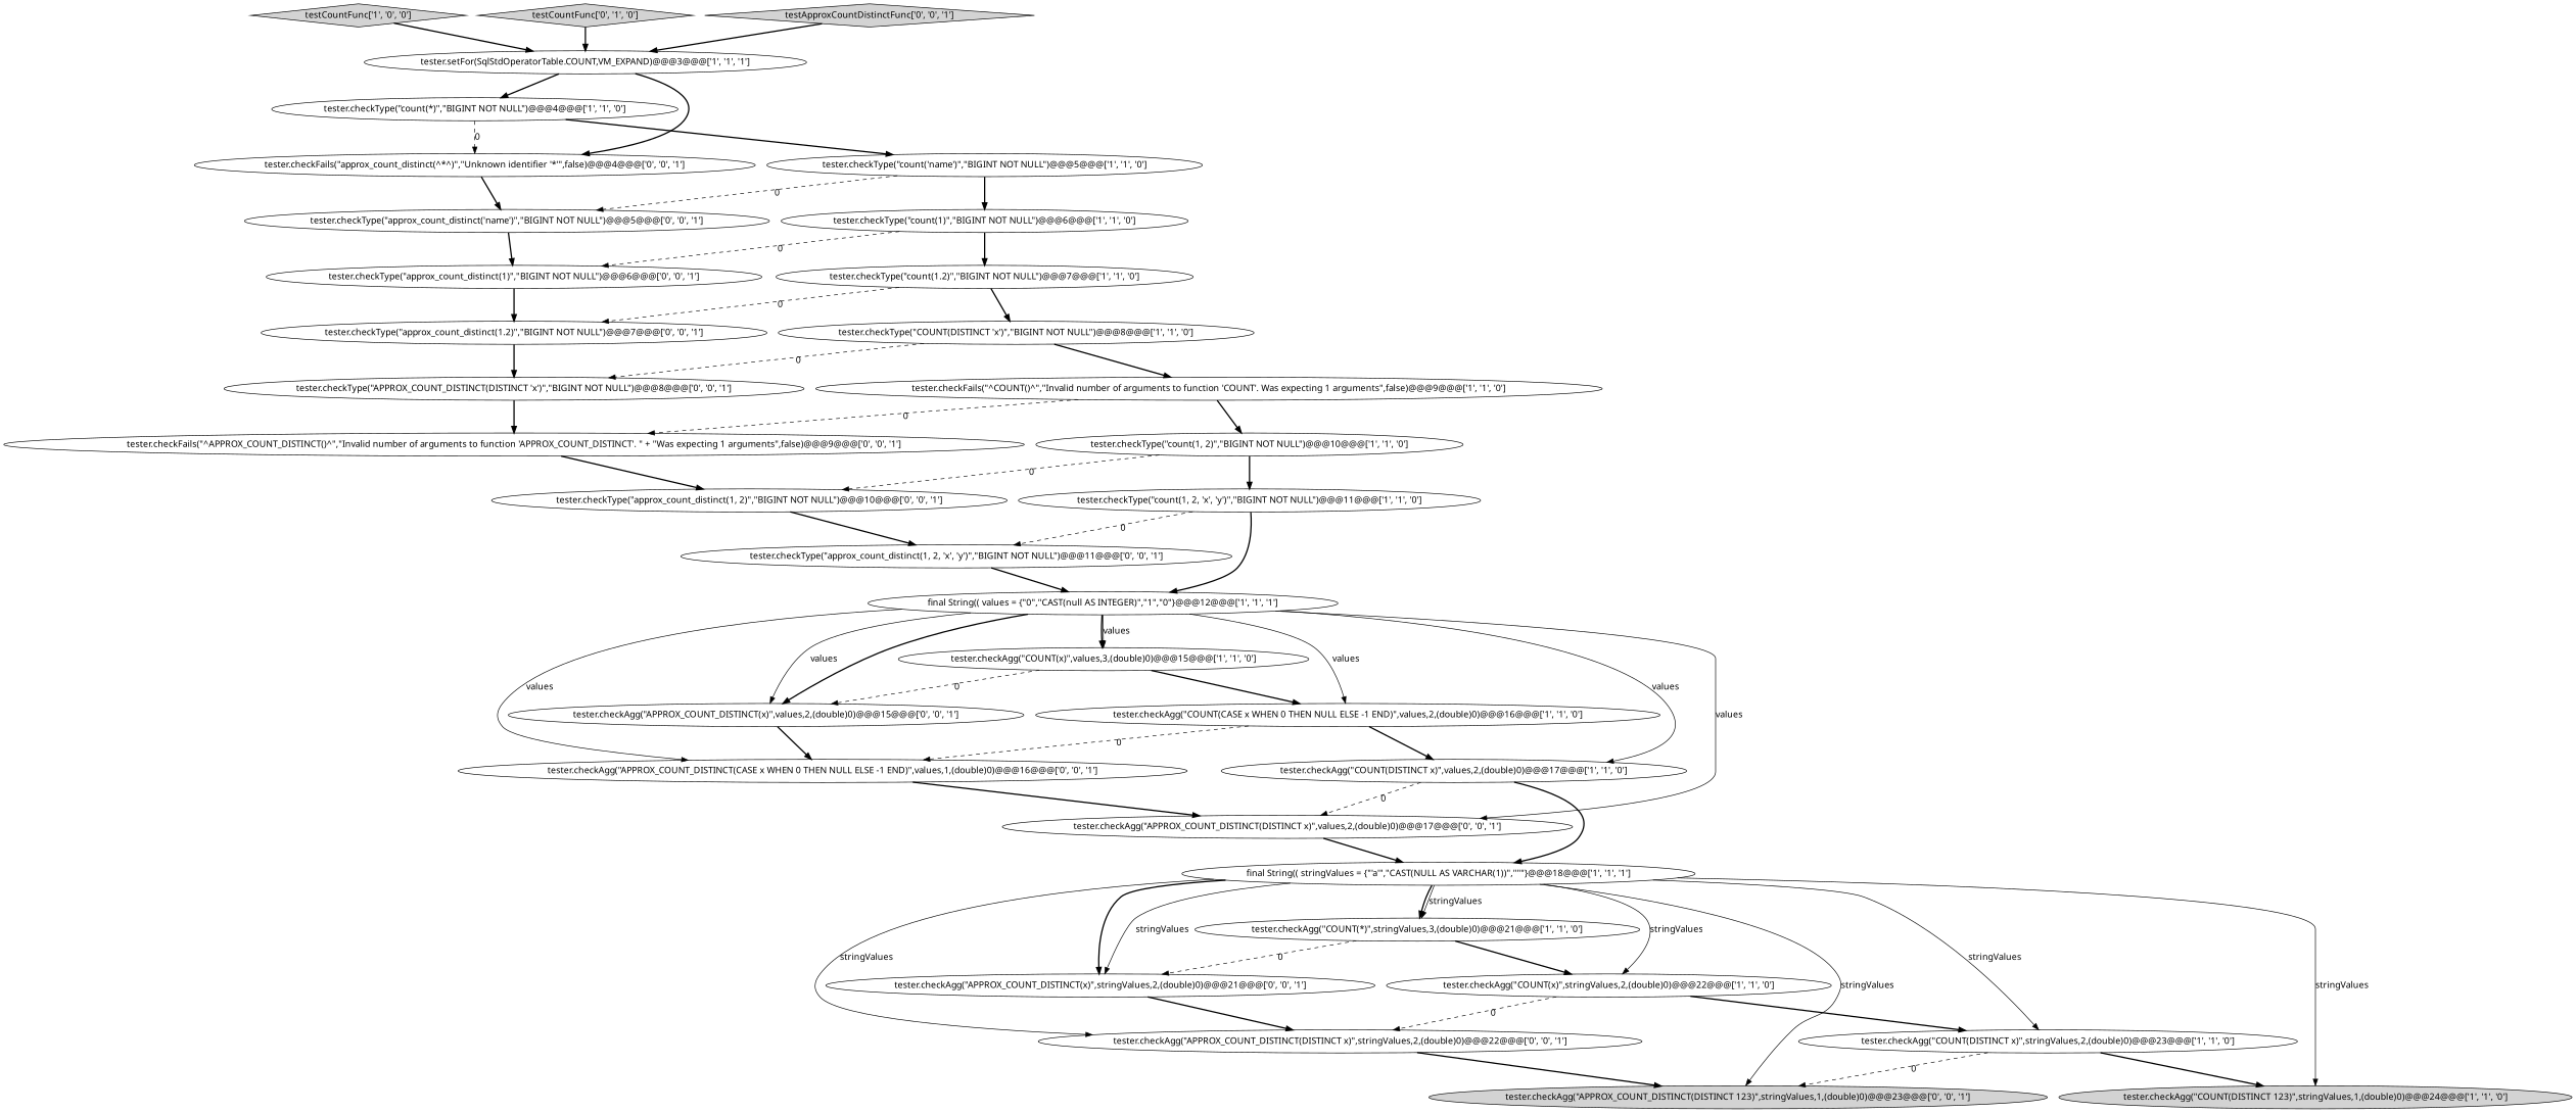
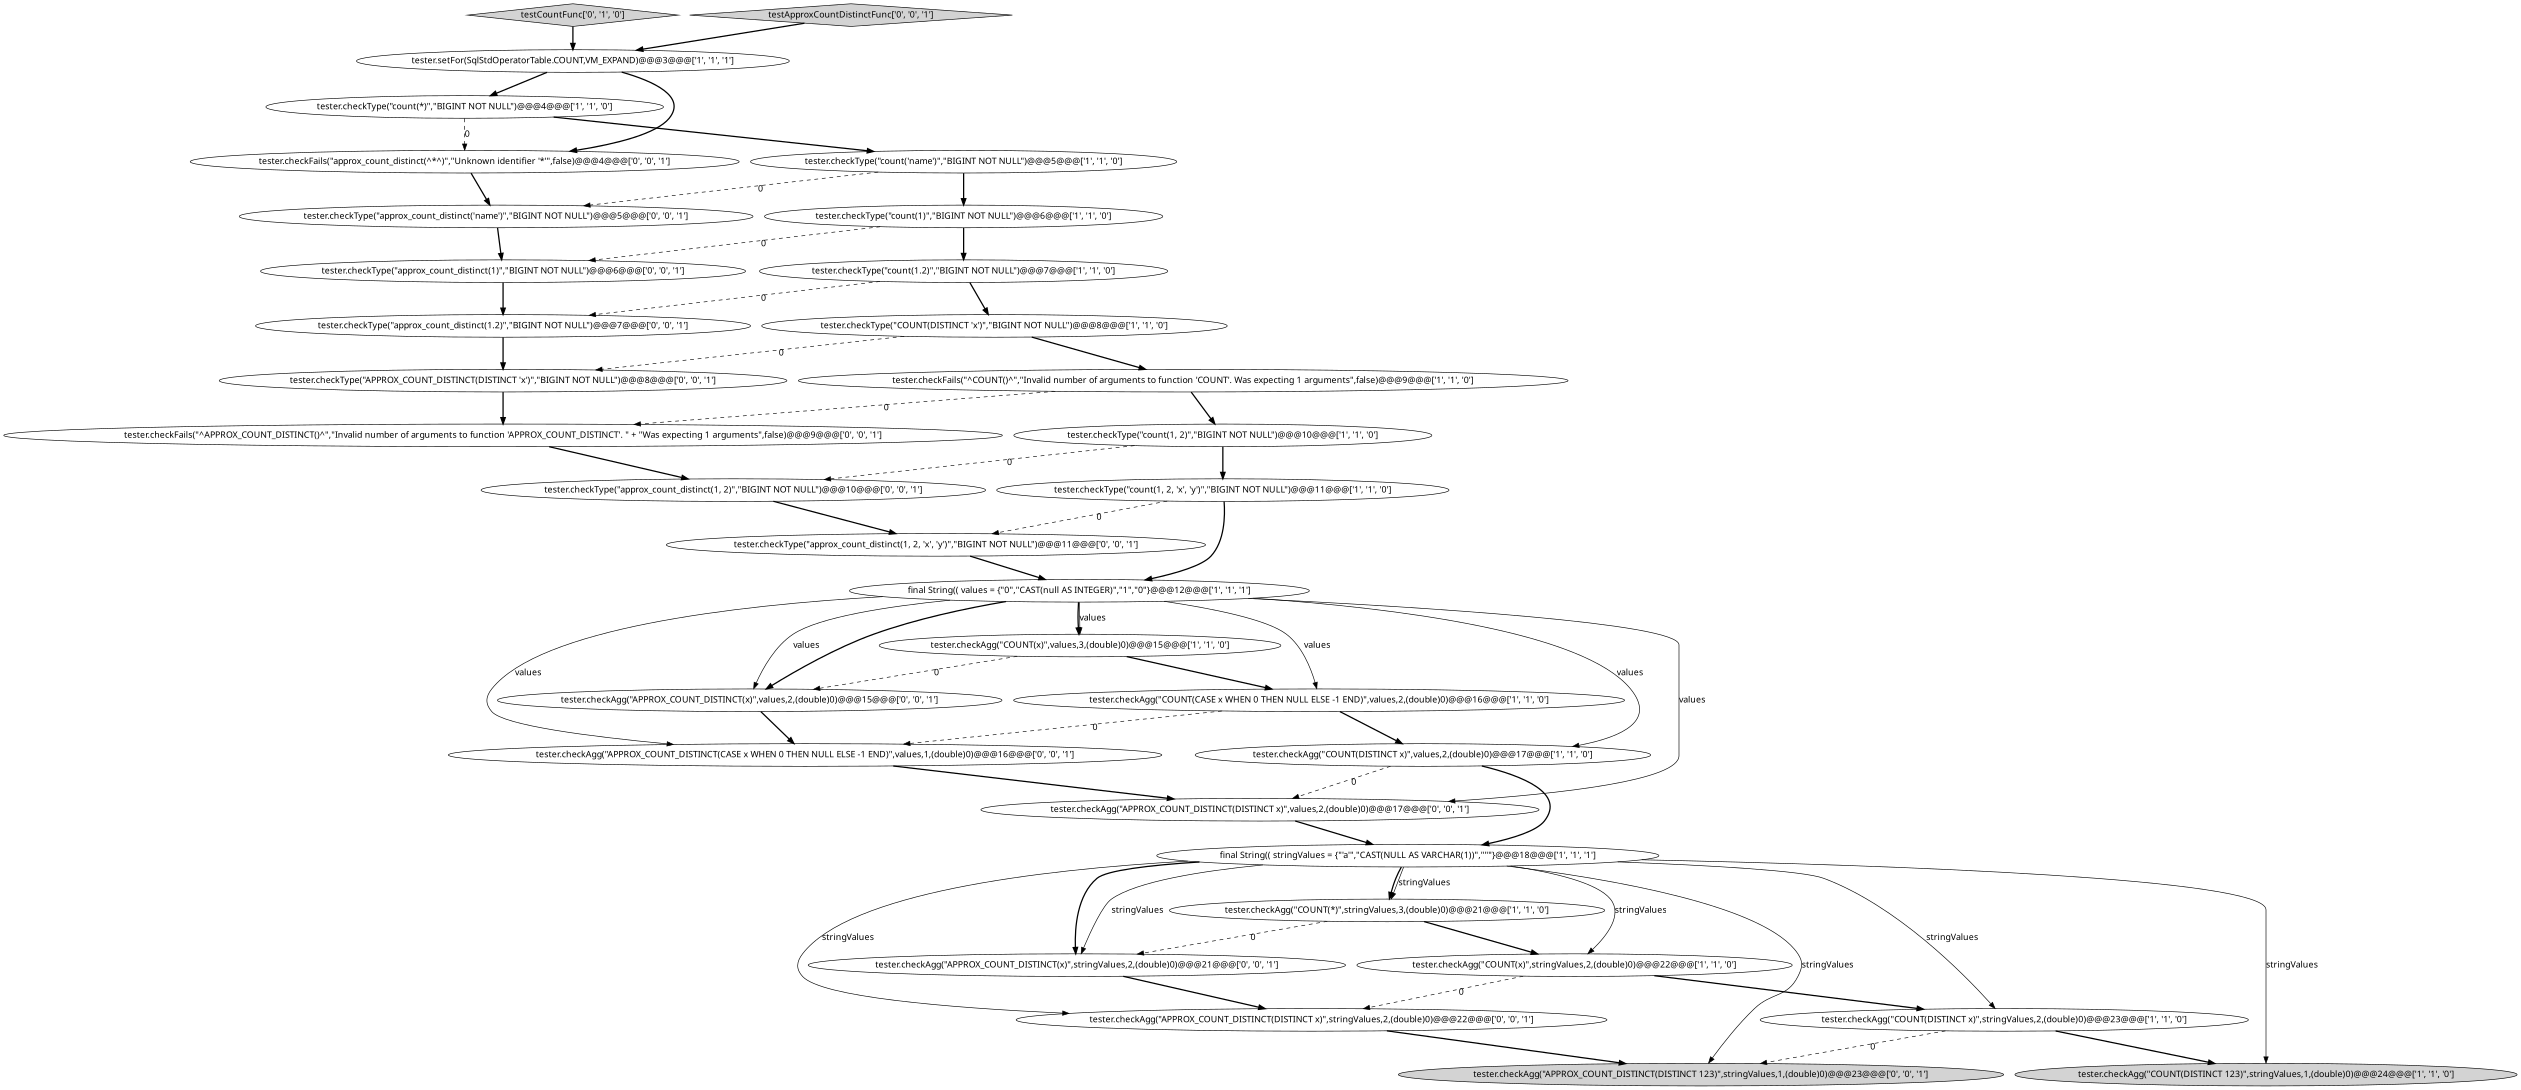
  digraph {
    fontname="Noto Sans"
    node [fillcolor=white shape=ellipse style=filled fontname="Noto Sans"]
    edge [style=bold fontname="Noto Sans"]
    n1 [label="tester.checkType(\"count(*)\",\"BIGINT NOT NULL\")@@@4@@@['1', '1', '0']"]
    n2 [label="tester.checkFails(\"approx_count_distinct(^*^)\",\"Unknown identifier '\*'\",false)@@@4@@@['0', '0', '1']"]
    n3 [label="tester.checkType(\"count('name')\",\"BIGINT NOT NULL\")@@@5@@@['1', '1', '0']"]
    n4 [label="final String(( values = {\"0\",\"CAST(null AS INTEGER)\",\"1\",\"0\"}@@@12@@@['1', '1', '1']"]
    n5 [label="tester.checkAgg(\"APPROX_COUNT_DISTINCT(x)\",values,2,(double)0)@@@15@@@['0', '0', '1']"]
    n6 [label="tester.checkAgg(\"COUNT(CASE x WHEN 0 THEN NULL ELSE -1 END)\",values,2,(double)0)@@@16@@@['1', '1', '0']"]
    n7 [label="tester.checkAgg(\"COUNT(x)\",values,3,(double)0)@@@15@@@['1', '1', '0']"]
    n8 [label="tester.checkAgg(\"APPROX_COUNT_DISTINCT(DISTINCT x)\",values,2,(double)0)@@@17@@@['0', '0', '1']"]
    n9 [label="tester.checkAgg(\"APPROX_COUNT_DISTINCT(CASE x WHEN 0 THEN NULL ELSE -1 END)\",values,1,(double)0)@@@16@@@['0', '0', '1']"]
    n10 [label="tester.checkAgg(\"COUNT(DISTINCT x)\",values,2,(double)0)@@@17@@@['1', '1', '0']"]
    n11 [label="tester.checkType(\"approx_count_distinct(1)\",\"BIGINT NOT NULL\")@@@6@@@['0', '0', '1']"]
    n12 [label="tester.checkType(\"approx_count_distinct(1.2)\",\"BIGINT NOT NULL\")@@@7@@@['0', '0', '1']"]
    n13 [label="tester.checkType(\"COUNT(DISTINCT 'x')\",\"BIGINT NOT NULL\")@@@8@@@['1', '1', '0']"]
    n14 [label="tester.checkType(\"APPROX_COUNT_DISTINCT(DISTINCT 'x')\",\"BIGINT NOT NULL\")@@@8@@@['0', '0', '1']"]
    n15 [label="tester.checkFails(\"^COUNT()^\",\"Invalid number of arguments to function 'COUNT'. Was expecting 1 arguments\",false)@@@9@@@['1', '1', '0']"]
    n16 [label="tester.checkType(\"approx_count_distinct(1, 2, 'x', 'y')\",\"BIGINT NOT NULL\")@@@11@@@['0', '0', '1']"]
    n17 [label="tester.checkAgg(\"COUNT(x)\",stringValues,2,(double)0)@@@22@@@['1', '1', '0']"]
    n18 [label="tester.checkAgg(\"APPROX_COUNT_DISTINCT(DISTINCT x)\",stringValues,2,(double)0)@@@22@@@['0', '0', '1']"]
    n19 [label="tester.checkAgg(\"COUNT(DISTINCT x)\",stringValues,2,(double)0)@@@23@@@['1', '1', '0']"]
    n20 [label="tester.checkType(\"approx_count_distinct('name')\",\"BIGINT NOT NULL\")@@@5@@@['0', '0', '1']"]
    n21 [fillcolor=lightgray label="tester.checkAgg(\"APPROX_COUNT_DISTINCT(DISTINCT 123)\",stringValues,1,(double)0)@@@23@@@['0', '0', '1']"]
    n22 [label="tester.checkFails(\"^APPROX_COUNT_DISTINCT()^\",\"Invalid number of arguments to function 'APPROX_COUNT_DISTINCT'. \" + \"Was expecting 1 arguments\",false)@@@9@@@['0', '0', '1']"]
    n23 [label="final String(( stringValues = {\"'a'\",\"CAST(NULL AS VARCHAR(1))\",\"''\"}@@@18@@@['1', '1', '1']"]
    n24 [label="tester.checkAgg(\"APPROX_COUNT_DISTINCT(x)\",stringValues,2,(double)0)@@@21@@@['0', '0', '1']"]
    n25 [fillcolor=lightgray label="tester.checkAgg(\"COUNT(DISTINCT 123)\",stringValues,1,(double)0)@@@24@@@['1', '1', '0']"]
    n26 [label="tester.checkAgg(\"COUNT(*)\",stringValues,3,(double)0)@@@21@@@['1', '1', '0']"]
    n27 [label="tester.checkType(\"count(1, 2)\",\"BIGINT NOT NULL\")@@@10@@@['1', '1', '0']"]
    n28 [label="tester.checkType(\"approx_count_distinct(1, 2)\",\"BIGINT NOT NULL\")@@@10@@@['0', '0', '1']"]
    n29 [label="tester.checkType(\"count(1, 2, 'x', 'y')\",\"BIGINT NOT NULL\")@@@11@@@['1', '1', '0']"]
    n30 [label="tester.checkType(\"count(1)\",\"BIGINT NOT NULL\")@@@6@@@['1', '1', '0']"]
    n31 [label="tester.checkType(\"count(1.2)\",\"BIGINT NOT NULL\")@@@7@@@['1', '1', '0']"]
    n32 [label="tester.setFor(SqlStdOperatorTable.COUNT,VM_EXPAND)@@@3@@@['1', '1', '1']"]
-   n33 [fillcolor=lightgray label="testCountFunc['1', '0', '0']" shape=diamond]
    n34 [fillcolor=lightgray label="testCountFunc['0', '1', '0']" shape=diamond]
    n35 [fillcolor=lightgray label="testApproxCountDistinctFunc['0', '0', '1']" shape=diamond]
    n1 -> n2 [label=0 style=dashed]
    n1 -> n3
    n2 -> n20
    n3 -> n20 [label=0 style=dashed]
    n3 -> n30
    n4 -> n5
    n4 -> n5 [label=values style=solid]
    n4 -> n6 [label=values style=solid]
    n4 -> n7 [label=values style=solid]
    n4 -> n7
    n4 -> n8 [label=values style=solid]
    n4 -> n9 [label=values style=solid]
    n4 -> n10 [label=values style=solid]
    n5 -> n9
    n6 -> n9 [label=0 style=dashed]
    n6 -> n10
    n7 -> n5 [label=0 style=dashed]
    n7 -> n6
    n8 -> n23
    n9 -> n8
    n10 -> n8 [label=0 style=dashed]
    n10 -> n23
    n11 -> n12
    n12 -> n14
    n13 -> n14 [label=0 style=dashed]
    n13 -> n15
    n14 -> n22
    n15 -> n22 [label=0 style=dashed]
    n15 -> n27
    n16 -> n4
    n17 -> n18 [label=0 style=dashed]
    n17 -> n19
    n18 -> n21
    n19 -> n21 [label=0 style=dashed]
    n19 -> n25
    n20 -> n11
    n22 -> n28
    n23 -> n17 [label=stringValues style=solid]
    n23 -> n18 [label=stringValues style=solid]
    n23 -> n19 [label=stringValues style=solid]
    n23 -> n21 [label=stringValues style=solid]
    n23 -> n24
    n23 -> n24 [label=stringValues style=solid]
    n23 -> n25 [label=stringValues style=solid]
    n23 -> n26
    n23 -> n26 [label=stringValues style=solid]
    n24 -> n18
    n26 -> n17
    n26 -> n24 [label=0 style=dashed]
    n27 -> n28 [label=0 style=dashed]
    n27 -> n29
    n28 -> n16
    n29 -> n4
    n29 -> n16 [label=0 style=dashed]
    n30 -> n11 [label=0 style=dashed]
    n30 -> n31
    n31 -> n12 [label=0 style=dashed]
    n31 -> n13
    n32 -> n1
    n32 -> n2
-   n33 -> n32
    n34 -> n32
    n35 -> n32
  }
